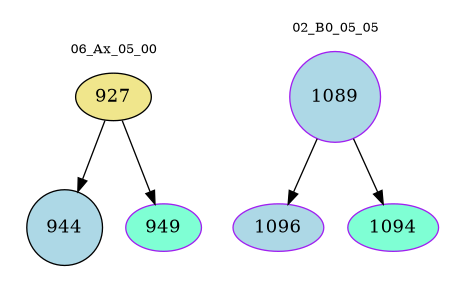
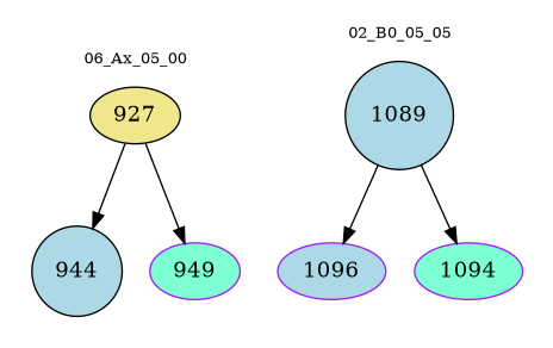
  digraph {
    node [color=black fillcolor=lightblue shape=ellipse style=filled]
    edge [color=black]
    n1 [fillcolor=khaki label=927]
    n2 [label=944 shape=circle]
    n3 [color=purple fillcolor=aquamarine label=949]
-   n4 [color=purple label=1089 shape=circle]
+   n4 [label=1089 shape=circle]
    n5 [color=purple label=1096]
    n6 [color=purple fillcolor=aquamarine label=1094]
    subgraph cluster_1 {
      color=white
      fontsize=10
      label="06_Ax_05_00"
      n1
      n2
      n3
    }
    subgraph cluster_2 {
      color=white
      fontsize=10
      label="02_B0_05_05"
      n4
      n5
      n6
    }
    n1 -> n2
    n1 -> n3
    n4 -> n5
    n4 -> n6
  }
